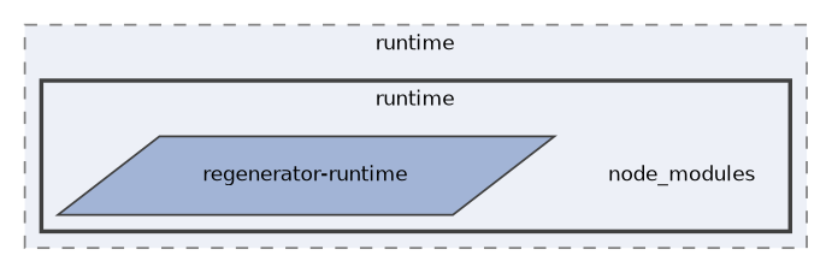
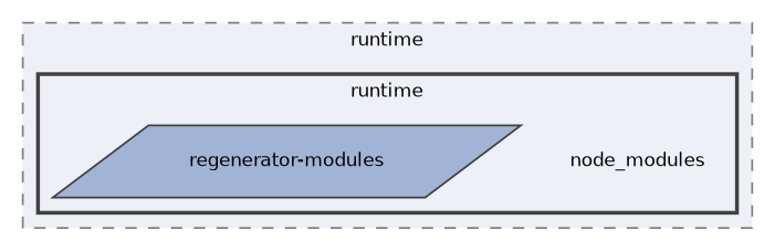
  digraph {
    compound=true
    node [fontname=Helvetica fontsize=10]
    n1 [height=0.2 label=node_modules shape=plaintext width=0.4]
-   n2 [color=grey25 fillcolor="#a2b4d6" height=0.2 label="regenerator-runtime" shape=parallelogram style=filled width=0.4]
+   n2 [color=grey25 fillcolor="#a2b4d6" height=0.2 label="regenerator-modules" shape=parallelogram style=filled width=0.4]
    subgraph cluster_1 {
      bgcolor="#edf0f7"
      fontname=Helvetica
      fontsize=10
      label=runtime
      pencolor=grey50
      style="filled,dashed"
      subgraph cluster_2 {
        bgcolor="#edf0f7"
        fontname=Helvetica
        fontsize=10
        pencolor=grey25
        style="filled,bold"
        n1
        n2
      }
    }
  }
